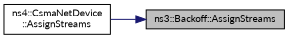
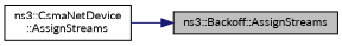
  digraph {
    rankdir=RL
    fontname=Lato
    node [color=black fontname=Lato fontsize=10 shape=record style=filled]
    n1 [fillcolor=grey75 fontcolor=black height=0.2 label="ns3::Backoff::AssignStreams" width=0.4]
-   n2 [fillcolor=white height=0.2 label="ns4::CsmaNetDevice\l::AssignStreams" width=0.4]
+   n2 [fillcolor=white height=0.2 label="ns3::CsmaNetDevice\l::AssignStreams" width=0.4]
    n1 -> n2 [color=midnightblue dir=back fontname=Lato fontsize=10 labelfontname=Helvetica labelfontsize=10 style=solid]
  }
